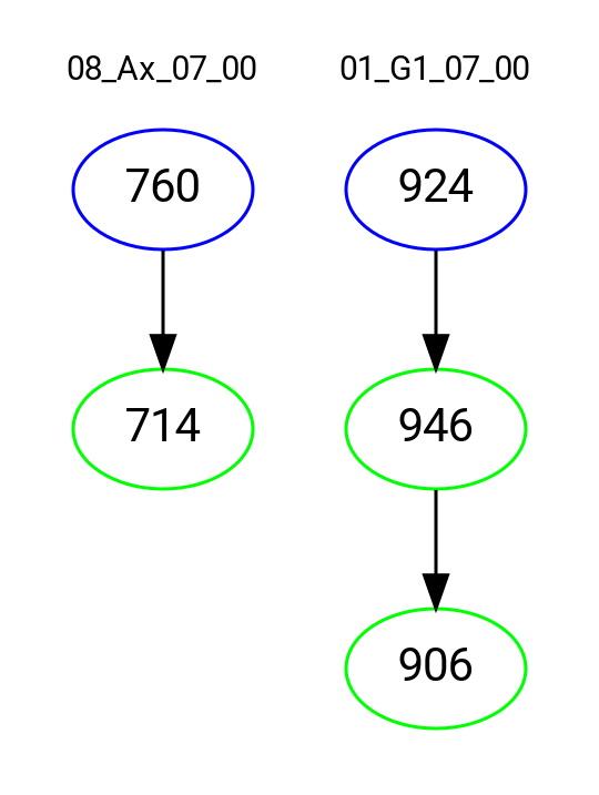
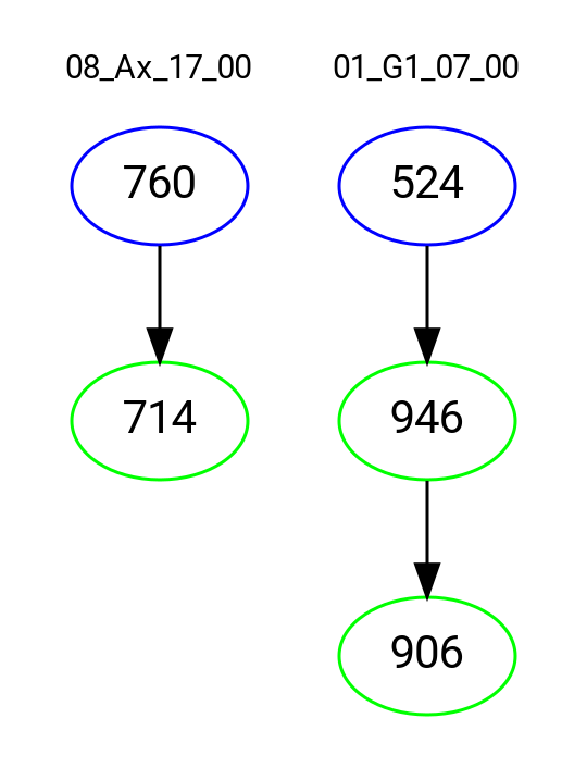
  digraph {
    fontname=Roboto
    node [color=green fontname=Roboto]
    edge [color=black fontname=Roboto]
    n1 [color=blue label=760]
    n2 [label=714]
-   n3 [color=blue label=924]
+   n3 [color=blue label=524]
    n4 [label=906]
    n5 [label=946]
    subgraph cluster_1 {
      color=white
      fontsize=10
-     label="08_Ax_07_00"
+     label="08_Ax_17_00"
      n1
      n2
    }
    subgraph cluster_2 {
      color=white
      fontsize=10
      label="01_G1_07_00"
      n3
      n4
      n5
    }
    n1 -> n2
    n3 -> n5
    n5 -> n4
  }
